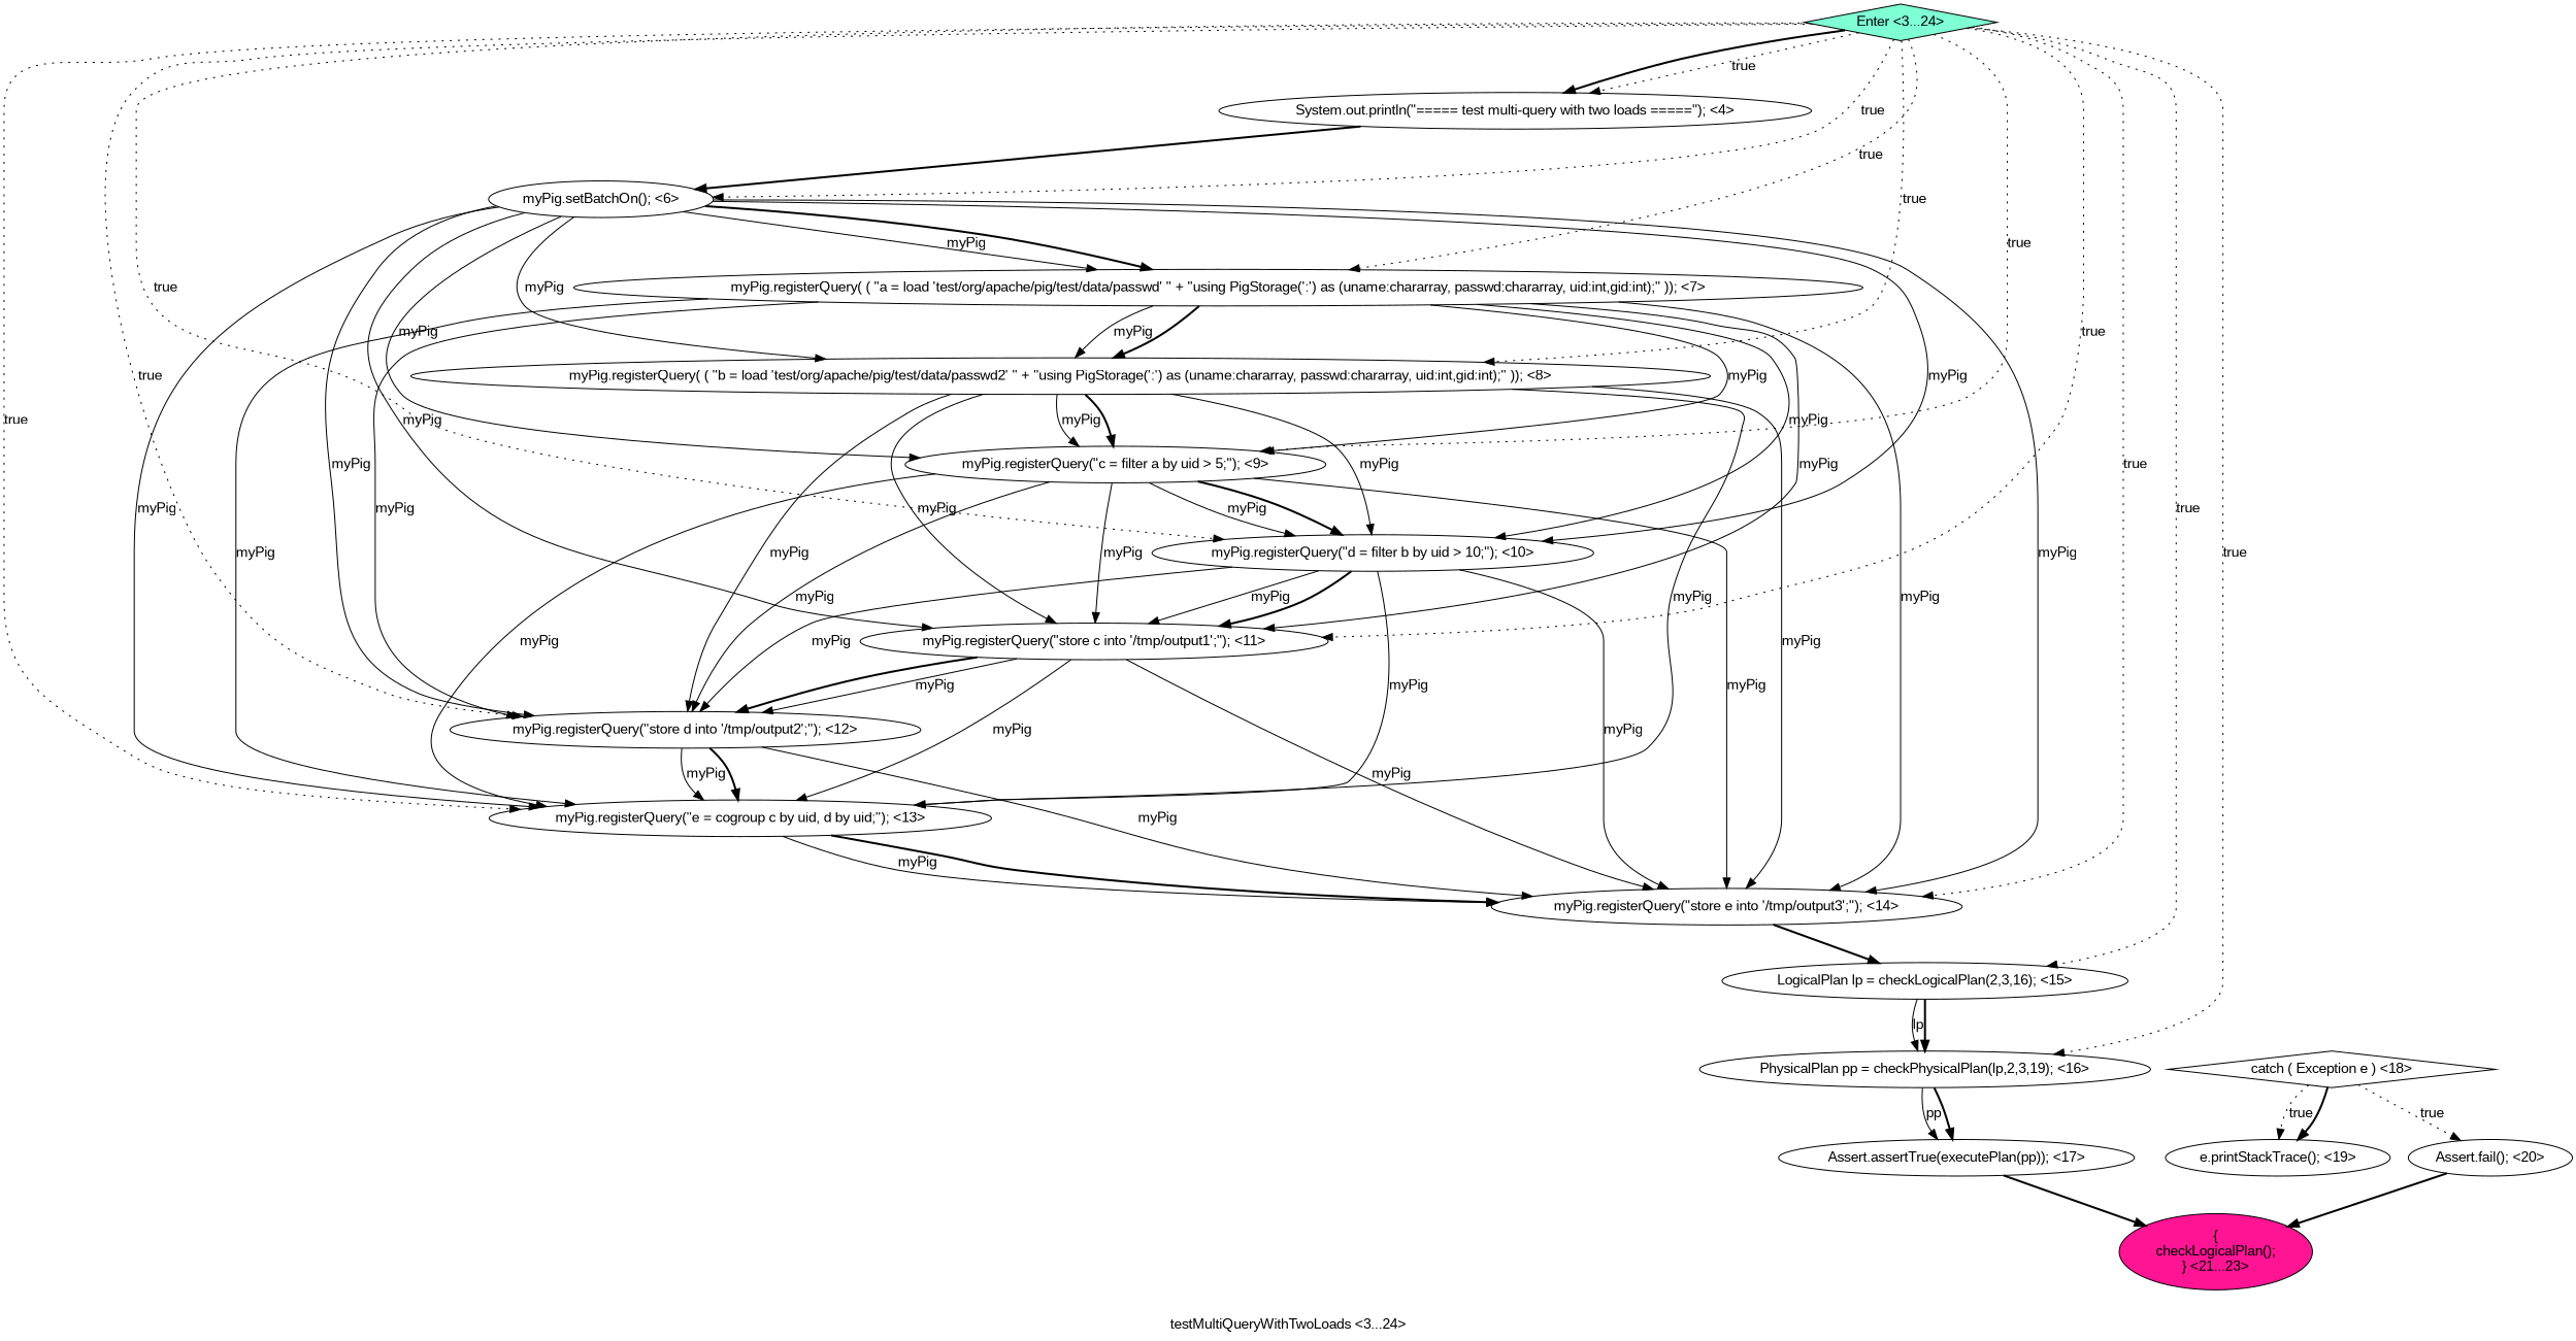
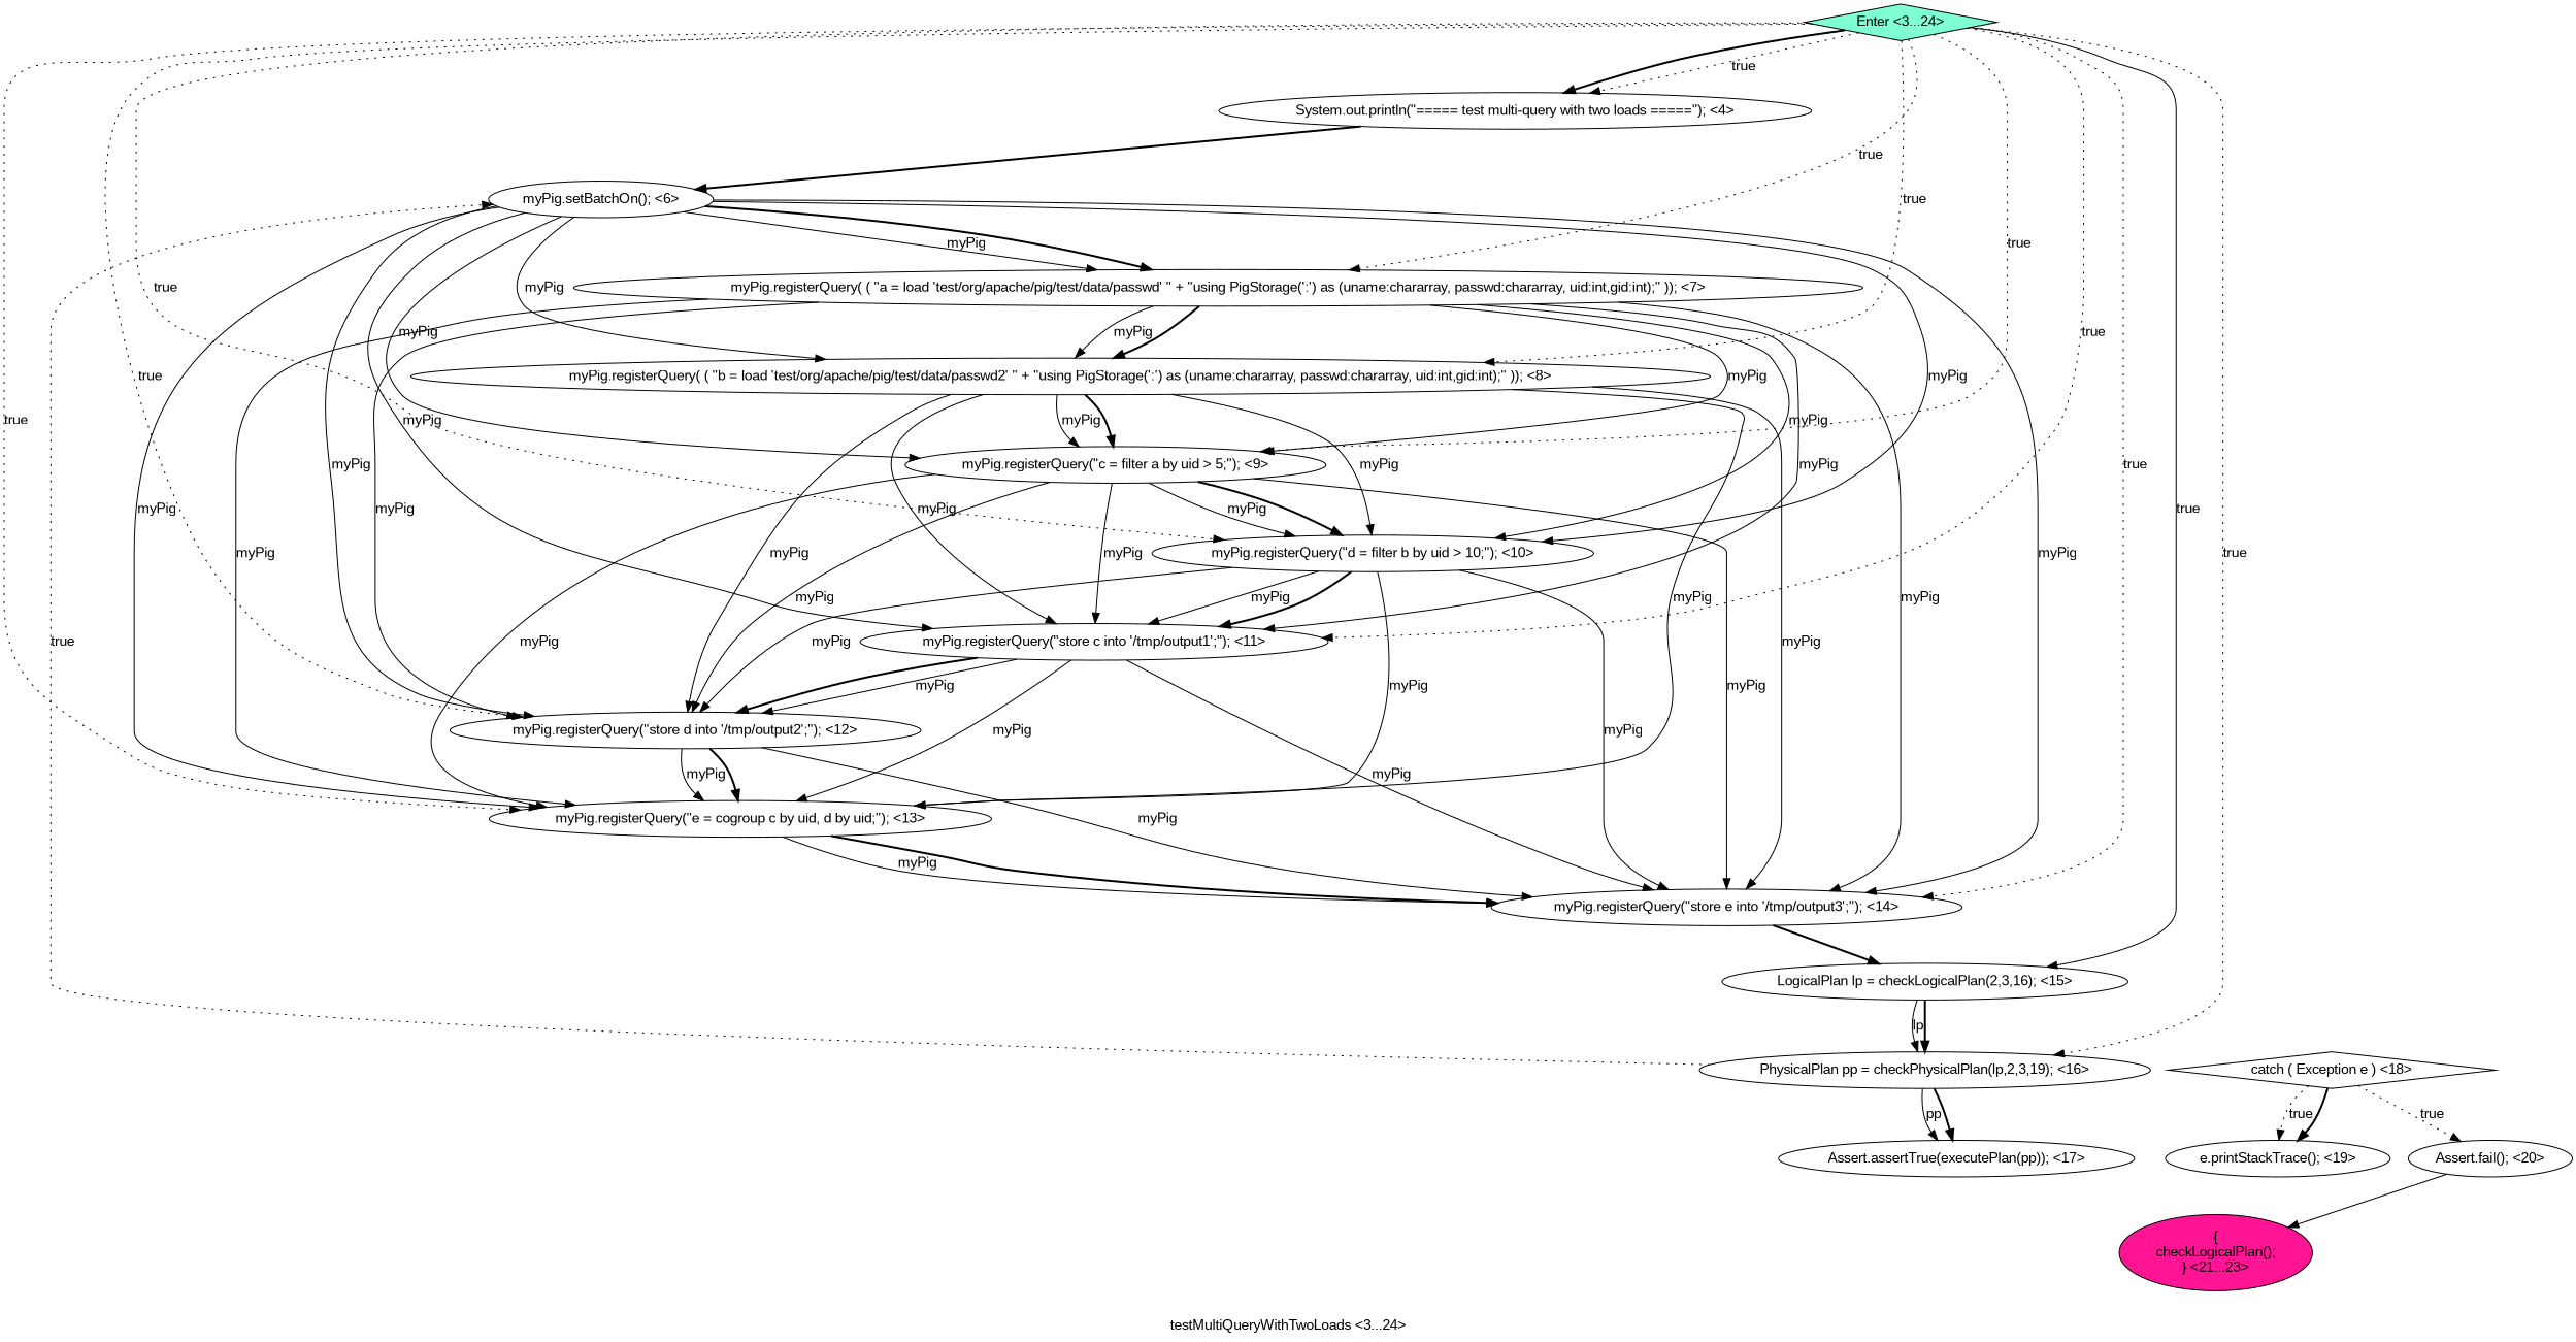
  digraph {
    fontname="Liberation Sans"
    label="testMultiQueryWithTwoLoads <3...24>"
    node [fillcolor=white fontname="Liberation Sans" shape=ellipse style=filled]
    edge [fontname="Liberation Sans" style=solid]
    n1 [label="System.out.println(\"===== test multi-query with two loads =====\"); <4>"]
    n2 [label="myPig.setBatchOn(); <6>"]
    n3 [label="myPig.registerQuery( ( \"b = load 'test/org/apache/pig/test/data/passwd2' \" + \"using PigStorage(':') as (uname:chararray, passwd:chararray, uid:int,gid:int);\" )); <8>"]
    n4 [label="myPig.registerQuery(\"d = filter b by uid > 10;\"); <10>"]
    n5 [label="myPig.registerQuery(\"store c into '/tmp/output1';\"); <11>"]
    n6 [label="myPig.registerQuery(\"c = filter a by uid > 5;\"); <9>"]
    n7 [label="myPig.registerQuery(\"e = cogroup c by uid, d by uid;\"); <13>"]
    n8 [label="myPig.registerQuery(\"store e into '/tmp/output3';\"); <14>"]
    n9 [label="myPig.registerQuery(\"store d into '/tmp/output2';\"); <12>"]
    n10 [label="myPig.registerQuery( ( \"a = load 'test/org/apache/pig/test/data/passwd' \" + \"using PigStorage(':') as (uname:chararray, passwd:chararray, uid:int,gid:int);\" )); <7>"]
    n11 [label="LogicalPlan lp = checkLogicalPlan(2,3,16); <15>"]
    n12 [label="PhysicalPlan pp = checkPhysicalPlan(lp,2,3,19); <16>"]
    n13 [label="Assert.assertTrue(executePlan(pp)); <17>"]
    n14 [fillcolor=deeppink label="{\ncheckLogicalPlan();\n} <21...23>"]
    n15 [label="e.printStackTrace(); <19>"]
    n16 [label="Assert.fail(); <20>"]
    n17 [fillcolor=aquamarine label="Enter <3...24>" shape=diamond]
    n18 [label="catch ( Exception e ) <18>" shape=diamond]
    n1 -> n2 [style=bold]
    n2 -> n3 [label=myPig]
    n2 -> n4 [label=myPig]
    n2 -> n5 [label=myPig]
    n2 -> n6 [label=myPig]
    n2 -> n7 [label=myPig]
    n2 -> n8 [label=myPig]
    n2 -> n9 [label=myPig]
    n2 -> n10 [label=myPig]
    n2 -> n10 [style=bold]
    n3 -> n4 [label=myPig]
    n3 -> n5 [label=myPig]
    n3 -> n6 [label=myPig]
    n3 -> n6 [style=bold]
    n3 -> n7 [label=myPig]
    n3 -> n8 [label=myPig]
    n3 -> n9 [label=myPig]
    n4 -> n5 [label=myPig]
    n4 -> n5 [style=bold]
    n4 -> n7 [label=myPig]
    n4 -> n8 [label=myPig]
    n4 -> n9 [label=myPig]
    n5 -> n7 [label=myPig]
    n5 -> n8 [label=myPig]
    n5 -> n9 [label=myPig]
    n5 -> n9 [style=bold]
    n6 -> n4 [label=myPig]
    n6 -> n4 [style=bold]
    n6 -> n5 [label=myPig]
    n6 -> n7 [label=myPig]
    n6 -> n8 [label=myPig]
    n6 -> n9 [label=myPig]
    n7 -> n8 [label=myPig]
    n7 -> n8 [style=bold]
    n8 -> n11 [style=bold]
    n9 -> n7 [label=myPig]
    n9 -> n7 [style=bold]
    n9 -> n8 [label=myPig]
    n10 -> n3 [label=myPig]
    n10 -> n3 [style=bold]
    n10 -> n4 [label=myPig]
    n10 -> n5 [label=myPig]
    n10 -> n6 [label=myPig]
    n10 -> n7 [label=myPig]
    n10 -> n8 [label=myPig]
    n10 -> n9 [label=myPig]
    n11 -> n12 [label=lp]
    n11 -> n12 [style=bold]
    n12 -> n13 [label=pp]
    n12 -> n13 [style=bold]
-   n13 -> n14 [style=bold]
-   n16 -> n14 [style=bold]
+   n16 -> n14
    n17 -> n1 [label=true style=dotted]
    n17 -> n1 [style=bold]
-   n17 -> n2 [label=true style=dotted]
+   n12 -> n2 [label=true style=dotted]
    n17 -> n3 [label=true style=dotted]
    n17 -> n4 [label=true style=dotted]
    n17 -> n5 [label=true style=dotted]
    n17 -> n6 [label=true style=dotted]
    n17 -> n7 [label=true style=dotted]
    n17 -> n8 [label=true style=dotted]
    n17 -> n9 [label=true style=dotted]
    n17 -> n10 [label=true style=dotted]
-   n17 -> n11 [label=true style=dotted]
+   n17 -> n11 [label=true]
    n17 -> n12 [label=true style=dotted]
    n18 -> n15 [label=true style=dotted]
    n18 -> n15 [style=bold]
    n18 -> n16 [label=true style=dotted]
  }
